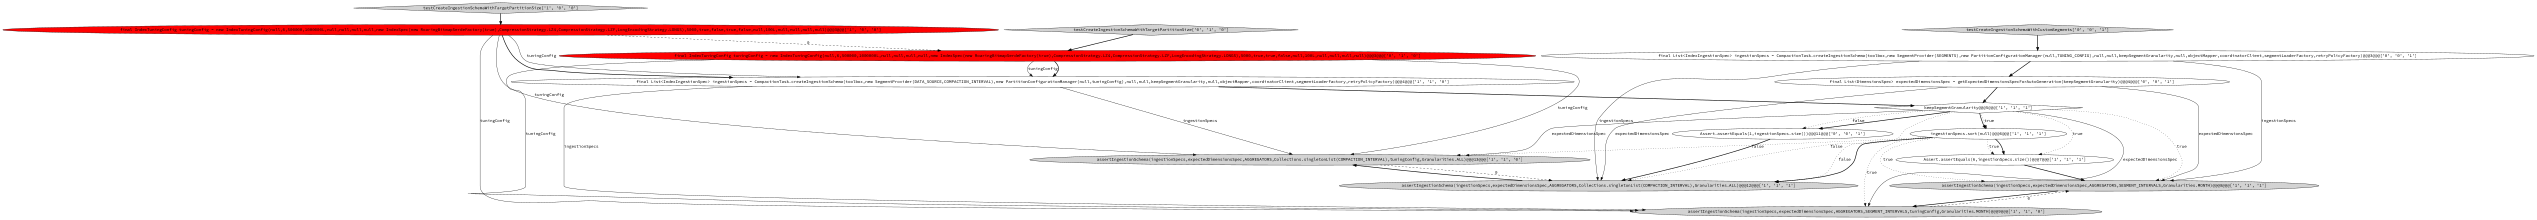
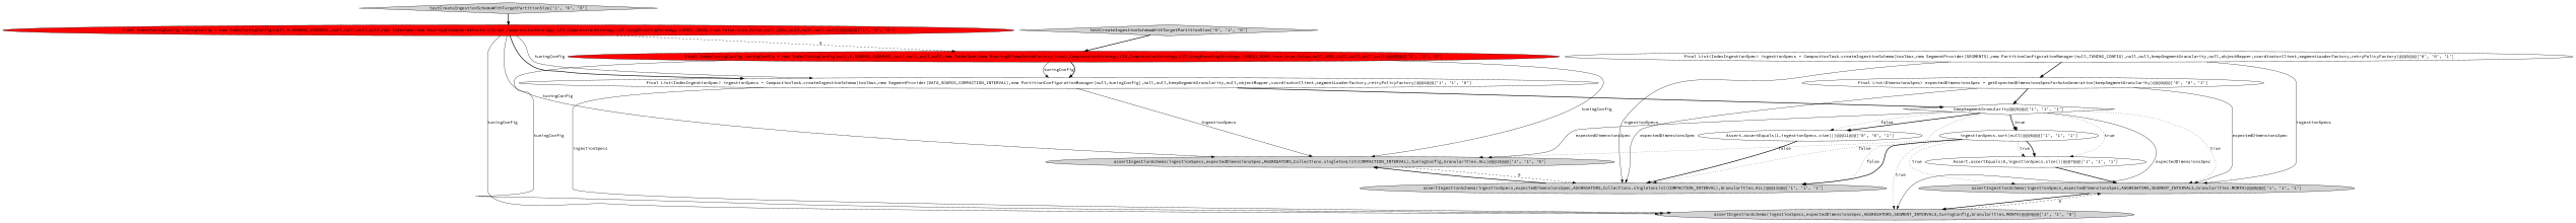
  digraph {
    fontname="Source Code Pro"
    node [fillcolor=lightgray shape=ellipse style=filled fontname="Source Code Pro"]
    edge [style=bold fontname="Source Code Pro"]
    n1 [label="assertIngestionSchema(ingestionSpecs,expectedDimensionsSpec,AGGREGATORS,Collections.singletonList(COMPACTION_INTERVAL),tuningConfig,Granularities.ALL)@@@13@@@['1', '1', '0']"]
    n2 [label="assertIngestionSchema(ingestionSpecs,expectedDimensionsSpec,AGGREGATORS,Collections.singletonList(COMPACTION_INTERVAL),Granularities.ALL)@@@12@@@['1', '1', '1']"]
-   n3 [label="testCreateIngestionSchemaWithCustomSegments['0', '0', '1']" shape=diamond]
    n4 [fillcolor=white label="final List<IndexIngestionSpec> ingestionSpecs = CompactionTask.createIngestionSchema(toolbox,new SegmentProvider(SEGMENTS),new PartitionConfigurationManager(null,TUNING_CONFIG),null,null,keepSegmentGranularity,null,objectMapper,coordinatorClient,segmentLoaderFactory,retryPolicyFactory)@@@3@@@['0', '0', '1']"]
    n5 [label="assertIngestionSchema(ingestionSpecs,expectedDimensionsSpec,AGGREGATORS,SEGMENT_INTERVALS,Granularities.MONTH)@@@8@@@['1', '1', '1']"]
    n6 [label="assertIngestionSchema(ingestionSpecs,expectedDimensionsSpec,AGGREGATORS,SEGMENT_INTERVALS,tuningConfig,Granularities.MONTH)@@@9@@@['1', '1', '0']"]
    n7 [fillcolor=white label="final List<IndexIngestionSpec> ingestionSpecs = CompactionTask.createIngestionSchema(toolbox,new SegmentProvider(DATA_SOURCE,COMPACTION_INTERVAL),new PartitionConfigurationManager(null,tuningConfig),null,null,keepSegmentGranularity,null,objectMapper,coordinatorClient,segmentLoaderFactory,retryPolicyFactory)@@@4@@@['1', '1', '0']"]
    n8 [fillcolor=white label="keepSegmentGranularity@@@5@@@['1', '1', '1']" shape=diamond]
    n9 [label="testCreateIngestionSchemaWithTargetPartitionSize['1', '0', '0']" shape=diamond]
    n10 [fillcolor=red label="final IndexTuningConfig tuningConfig = new IndexTuningConfig(null,6,500000,1000000L,null,null,null,null,new IndexSpec(new RoaringBitmapSerdeFactory(true),CompressionStrategy.LZ4,CompressionStrategy.LZF,LongEncodingStrategy.LONGS),5000,true,false,true,false,null,100L,null,null,null,null)@@@3@@@['1', '0', '0']"]
    n11 [fillcolor=white label="ingestionSpecs.sort(null)@@@6@@@['1', '1', '1']"]
    n12 [fillcolor=white label="Assert.assertEquals(6,ingestionSpecs.size())@@@7@@@['1', '1', '1']"]
    n13 [fillcolor=white label="Assert.assertEquals(1,ingestionSpecs.size())@@@11@@@['0', '0', '1']"]
    n14 [fillcolor=white label="final List<DimensionsSpec> expectedDimensionsSpec = getExpectedDimensionsSpecForAutoGeneration(keepSegmentGranularity)@@@4@@@['0', '0', '1']"]
    n15 [fillcolor=red label="final IndexTuningConfig tuningConfig = new IndexTuningConfig(null,6,500000,1000000L,null,null,null,null,new IndexSpec(new RoaringBitmapSerdeFactory(true),CompressionStrategy.LZ4,CompressionStrategy.LZF,LongEncodingStrategy.LONGS),5000,true,true,false,null,100L,null,null,null,null)@@@3@@@['0', '1', '0']"]
    n16 [label="testCreateIngestionSchemaWithTargetPartitionSize['0', '1', '0']" shape=diamond]
    n1 -> n2 [label=0 style=dashed]
    n2 -> n1
-   n3 -> n4
    n4 -> n2 [label=ingestionSpecs style=solid]
    n4 -> n5 [label=ingestionSpecs style=solid]
    n4 -> n14
    n5 -> n6
    n6 -> n5 [label=0 style=dashed]
    n7 -> n1 [label=ingestionSpecs style=solid]
    n7 -> n6 [label=ingestionSpecs style=solid]
    n7 -> n8
    n8 -> n1 [label=expectedDimensionsSpec style=solid]
    n8 -> n2 [label=false style=dotted]
    n8 -> n5 [label=true style=dotted]
    n8 -> n6 [label=expectedDimensionsSpec style=solid]
    n8 -> n11 [label=true style=dotted]
    n8 -> n11
    n8 -> n12 [label=true style=dotted]
    n8 -> n13
    n8 -> n13 [label=false style=dotted]
    n9 -> n10
    n10 -> n1 [label=tuningConfig style=solid]
    n10 -> n6 [label=tuningConfig style=solid]
    n10 -> n7 [label=tuningConfig style=solid]
    n10 -> n7
    n10 -> n15 [label=0 style=dashed]
    n11 -> n1 [label=false style=dotted]
    n11 -> n2 [label=false style=dotted]
    n11 -> n2
    n11 -> n5 [label=true style=dotted]
    n11 -> n6 [label=true style=dotted]
    n11 -> n12
    n11 -> n12 [label=true style=dotted]
    n12 -> n5
    n13 -> n2
    n14 -> n2 [label=expectedDimensionsSpec style=solid]
    n14 -> n5 [label=expectedDimensionsSpec style=solid]
    n14 -> n8
    n15 -> n1 [label=tuningConfig style=solid]
    n15 -> n6 [label=tuningConfig style=solid]
    n15 -> n7 [label=tuningConfig style=solid]
    n15 -> n7
    n16 -> n15
  }
